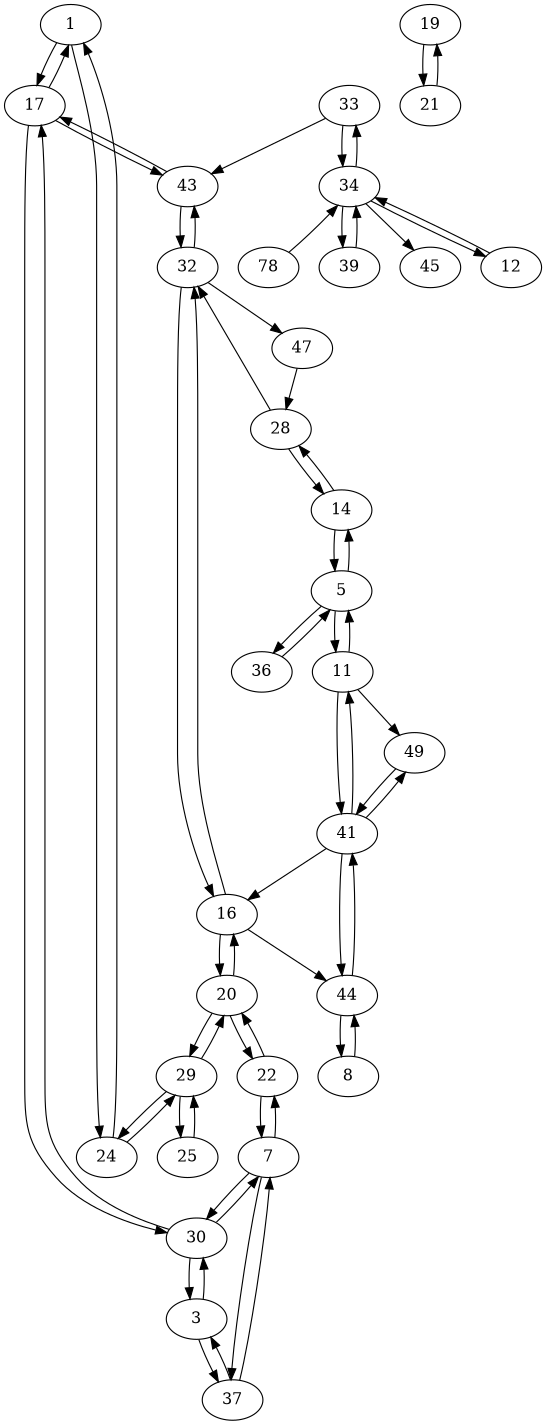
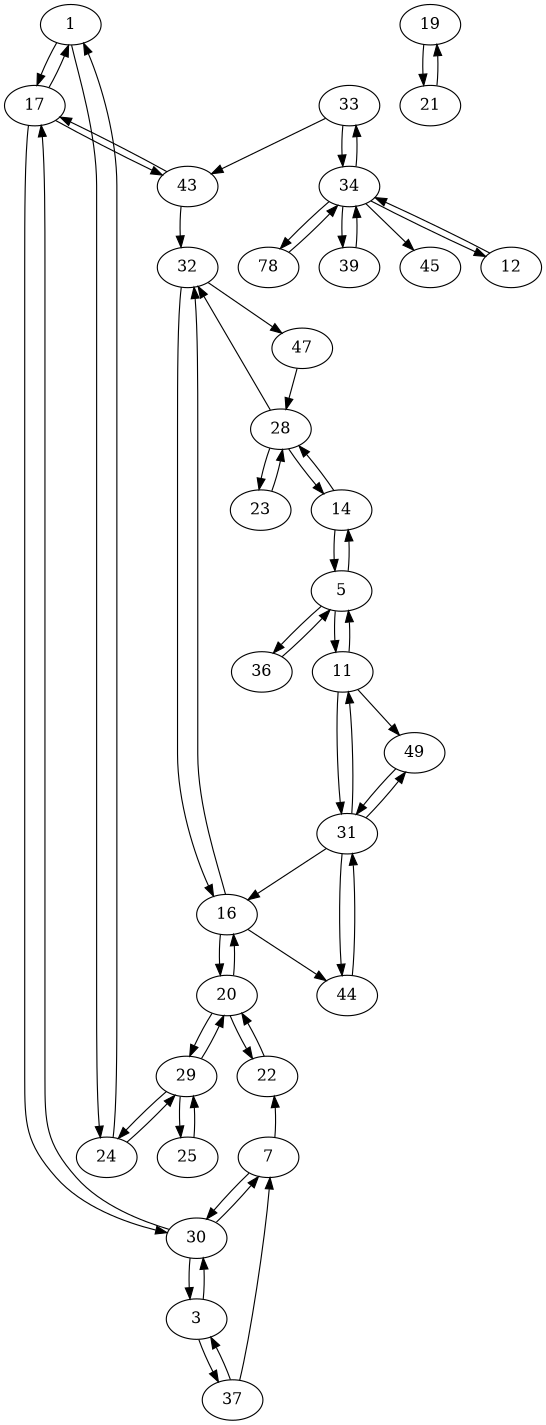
  digraph {
    1
    17
    24
    30
    43
    29
    3
    7
    32
    20
    n11 [label=25]
    37
    22
    5
    11
    14
    36
-   41
+   41 [label=31]
    49
    28
    44
    16
-   8
+   23
    12
    34
    33
    n28 [label=78]
    39
    45
    47
    19
    21
    1 -> 17
    1 -> 24
    17 -> 1
    17 -> 30
    17 -> 43
    24 -> 1
    24 -> 29
    30 -> 17
    30 -> 3
    30 -> 7
    43 -> 17
    43 -> 32
    29 -> 24
    29 -> 20
    29 -> n11
    3 -> 30
    3 -> 37
    7 -> 30
-   7 -> 37
    7 -> 22
-   32 -> 43
    32 -> 16
    32 -> 47
    20 -> 29
    20 -> 22
    20 -> 16
    n11 -> 29
    37 -> 3
    37 -> 7
-   22 -> 7
    22 -> 20
    5 -> 11
    5 -> 14
    5 -> 36
    11 -> 5
    11 -> 41
    11 -> 49
    14 -> 5
    14 -> 28
    36 -> 5
    41 -> 11
    41 -> 49
    41 -> 44
    41 -> 16
    49 -> 41
    28 -> 32
    28 -> 14
+   28 -> 23
    44 -> 41
-   44 -> 8
    16 -> 32
    16 -> 20
    16 -> 44
-   8 -> 44
+   23 -> 28
    12 -> 34
    34 -> 12
    34 -> 33
+   34 -> n28
    34 -> 39
    34 -> 45
    33 -> 43
    33 -> 34
    n28 -> 34
    39 -> 34
    47 -> 28
    19 -> 21
    21 -> 19
  }
